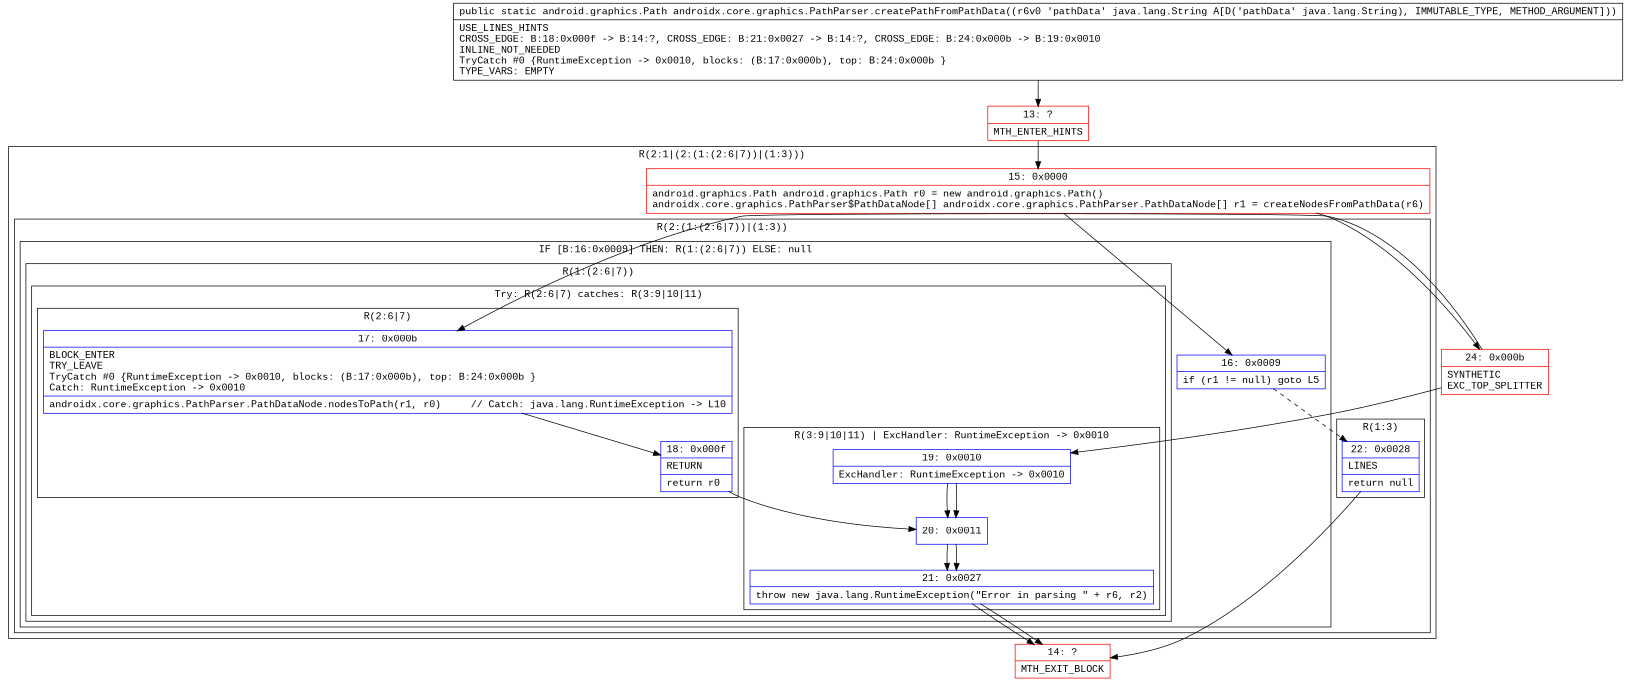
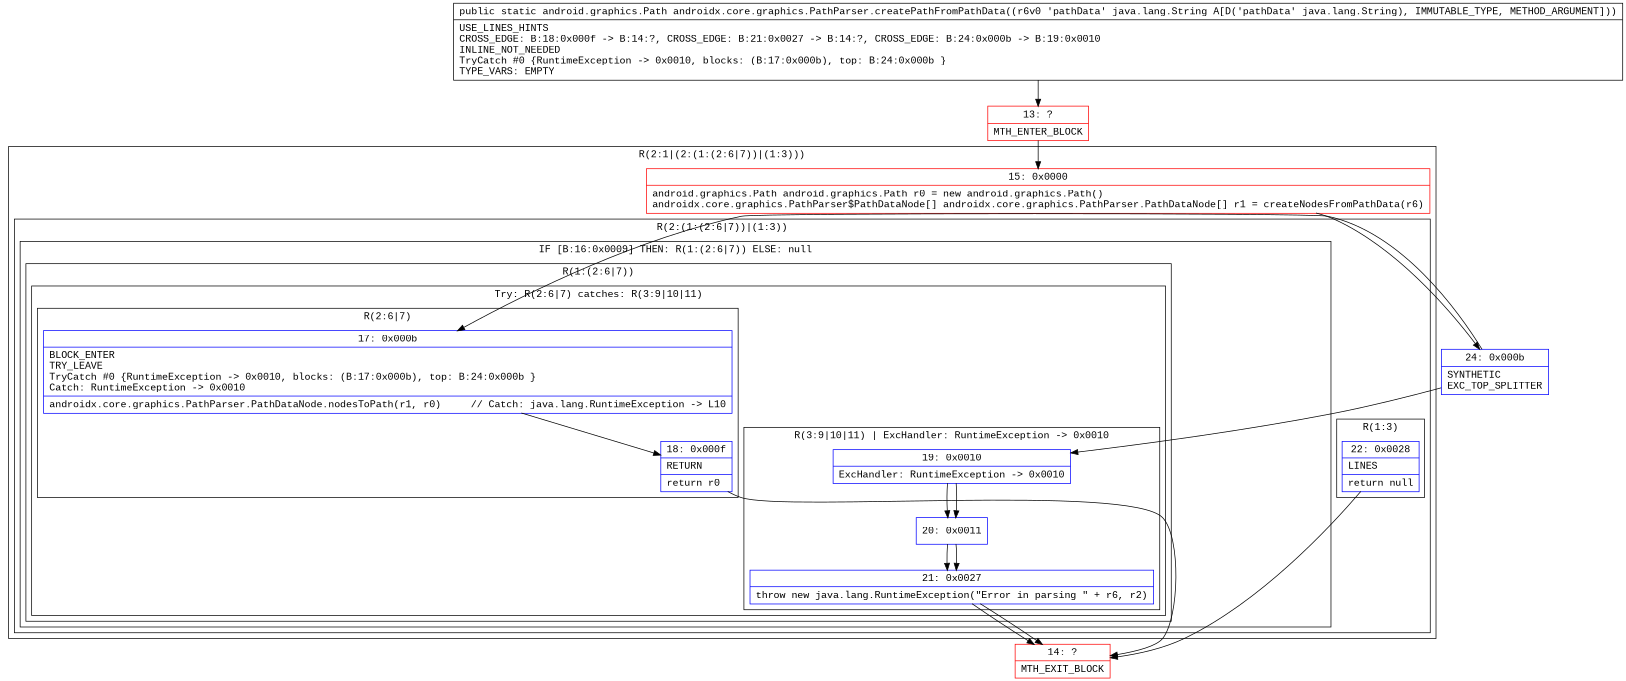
  digraph {
    fontname="Liberation Mono"
    node [color=blue fontname="Liberation Mono" shape=record]
    edge [fontname="Liberation Mono"]
    n1 [label="{17\:\ 0x000b|BLOCK_ENTER\lTRY_LEAVE\lTryCatch #0 \{RuntimeException \-\> 0x0010, blocks: (B:17:0x000b), top: B:24:0x000b \}\lCatch: RuntimeException \-\> 0x0010\l|androidx.core.graphics.PathParser.PathDataNode.nodesToPath(r1, r0)     \/\/ Catch: java.lang.RuntimeException \-\> L10\l}"]
    n2 [label="{18\:\ 0x000f|RETURN\l|return r0\l}"]
    n3 [label="{19\:\ 0x0010|ExcHandler: RuntimeException \-\> 0x0010\l}"]
    n4 [label="{20\:\ 0x0011}"]
    n5 [label="{21\:\ 0x0027|throw new java.lang.RuntimeException(\"Error in parsing \" + r6, r2)\l}"]
-   n6 [label="{16\:\ 0x0009|if (r1 != null) goto L5\l}"]
    n7 [label="{22\:\ 0x0028|LINES\l|return null\l}"]
    n8 [color=red label="{15\:\ 0x0000|android.graphics.Path android.graphics.Path r0 = new android.graphics.Path()\landroidx.core.graphics.PathParser$PathDataNode[] androidx.core.graphics.PathParser.PathDataNode[] r1 = createNodesFromPathData(r6)\l}"]
    n9 [color=red label="{14\:\ ?|MTH_EXIT_BLOCK\l}"]
-   n10 [color=red label="{24\:\ 0x000b|SYNTHETIC\lEXC_TOP_SPLITTER\l}"]
-   n11 [color=red label="{13\:\ ?|MTH_ENTER_HINTS\l}"]
+   n10 [label="{24\:\ 0x000b|SYNTHETIC\lEXC_TOP_SPLITTER\l}"]
+   n11 [color=red label="{13\:\ ?|MTH_ENTER_BLOCK\l}"]
    n12 [label="{public static android.graphics.Path androidx.core.graphics.PathParser.createPathFromPathData((r6v0 'pathData' java.lang.String A[D('pathData' java.lang.String), IMMUTABLE_TYPE, METHOD_ARGUMENT]))  | USE_LINES_HINTS\lCROSS_EDGE: B:18:0x000f \-\> B:14:?, CROSS_EDGE: B:21:0x0027 \-\> B:14:?, CROSS_EDGE: B:24:0x000b \-\> B:19:0x0010\lINLINE_NOT_NEEDED\lTryCatch #0 \{RuntimeException \-\> 0x0010, blocks: (B:17:0x000b), top: B:24:0x000b \}\lTYPE_VARS: EMPTY\l}" color=""]
    subgraph cluster_1 {
      label="R(2:1|(2:(1:(2:6|7))|(1:3)))"
      n8
      subgraph cluster_2 {
        label="R(2:(1:(2:6|7))|(1:3))"
        subgraph cluster_3 {
          label="IF [B:16:0x0009] THEN: R(1:(2:6|7)) ELSE: null"
-         n6
          subgraph cluster_4 {
            label="R(1:(2:6|7))"
            subgraph cluster_5 {
              label="Try: R(2:6|7) catches: R(3:9|10|11)"
              subgraph cluster_6 {
                label="R(2:6|7)"
                n1
                n2
              }
              subgraph cluster_7 {
                label="R(3:9|10|11) | ExcHandler: RuntimeException \-\> 0x0010\l"
                n3
                n4
                n5
              }
            }
          }
        }
        subgraph cluster_8 {
          label="R(1:3)"
          n7
        }
      }
    }
    subgraph cluster_9 {
      label="R(3:9|10|11) | ExcHandler: RuntimeException \-\> 0x0010\l"
    }
    n1 -> n2
-   n2 -> n4
+   n2 -> n9
    n3 -> n4
    n3 -> n4
    n4 -> n5
    n4 -> n5
    n5 -> n9
    n5 -> n9
-   n6 -> n7 [style=dashed]
    n7 -> n9
-   n8 -> n6
    n8 -> n10
    n10 -> n1
    n10 -> n3
    n11 -> n8
    n12 -> n11
  }
